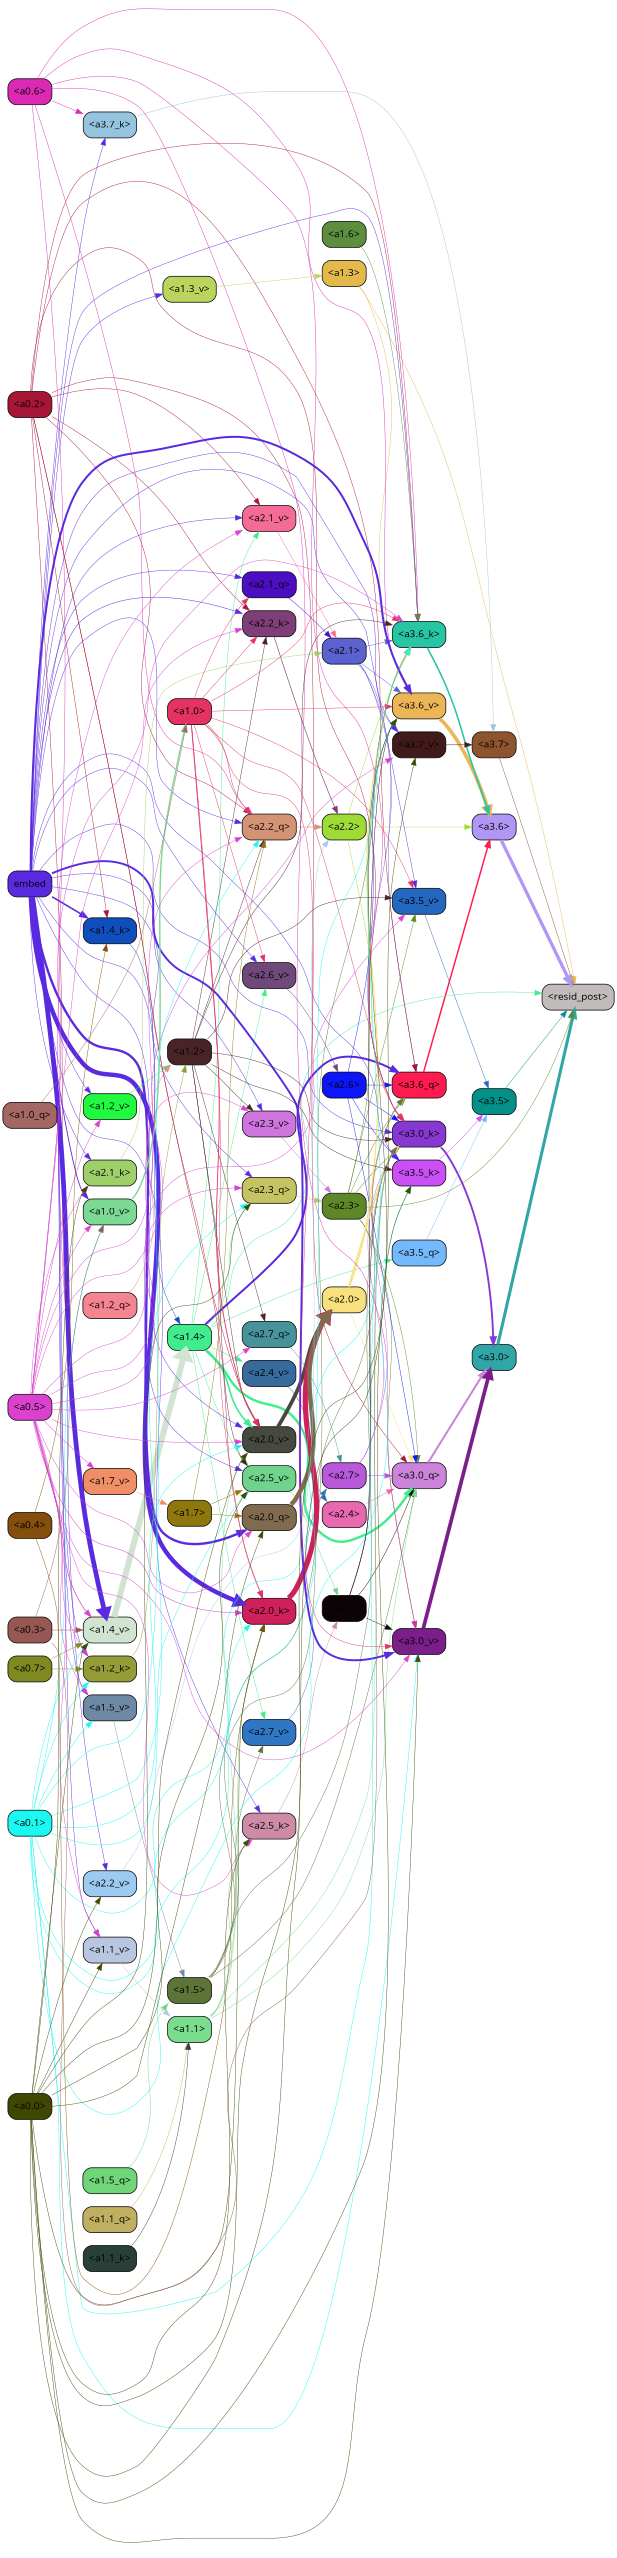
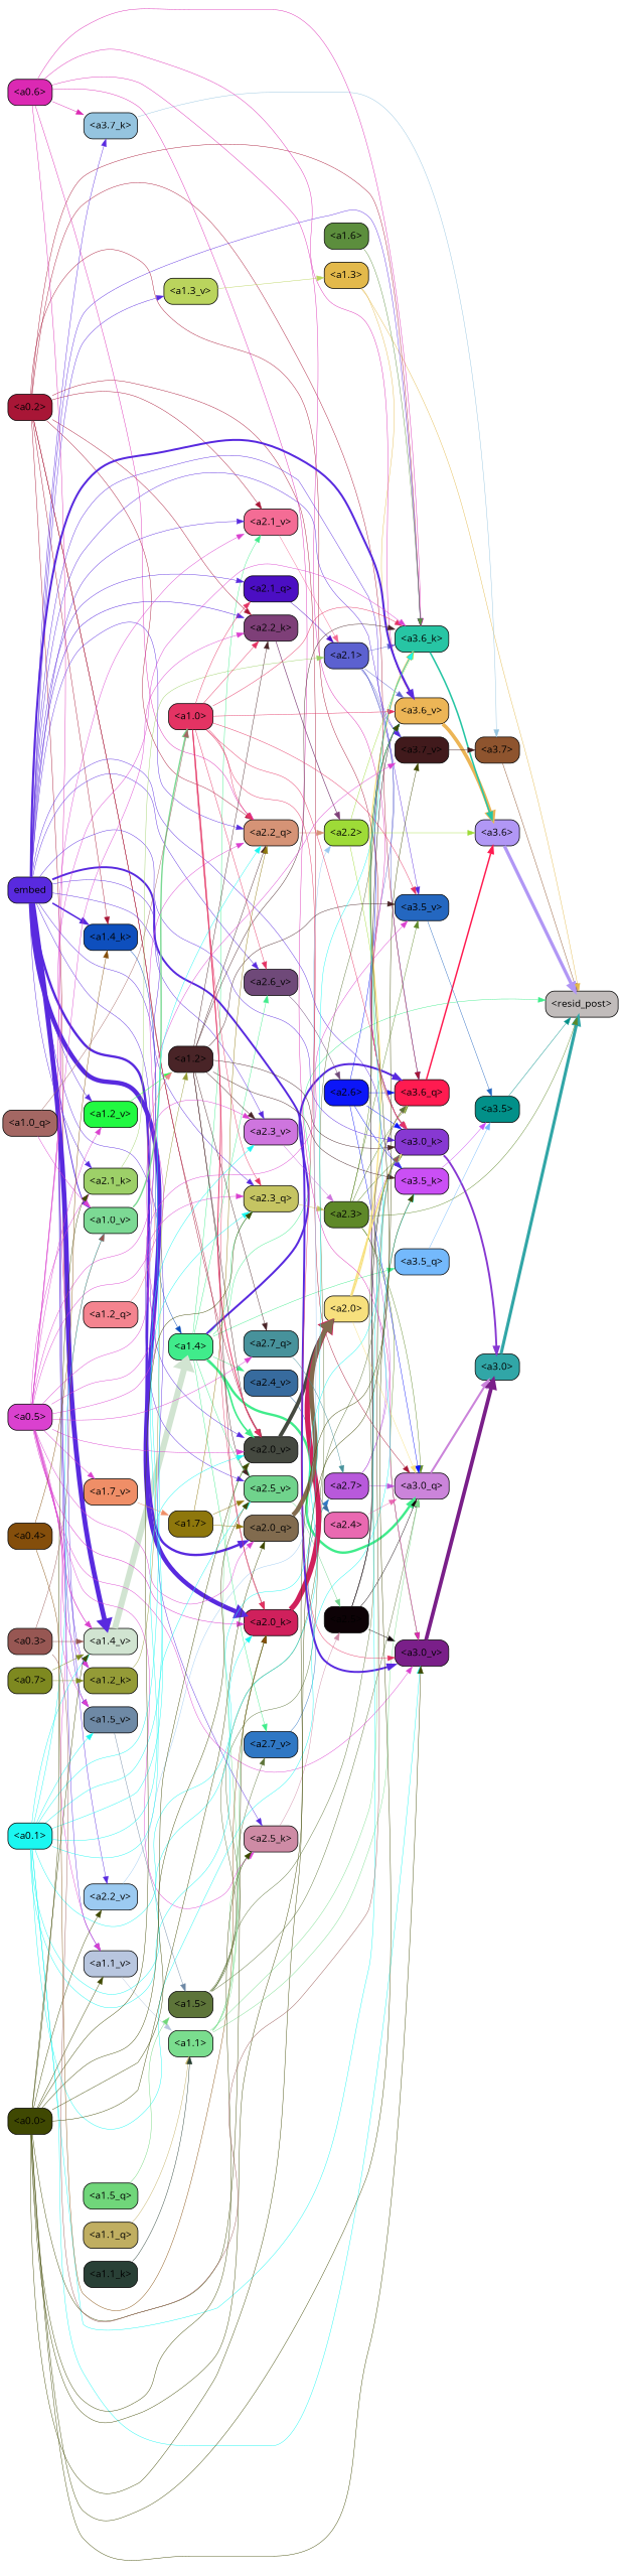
  strict digraph {
    fontname="Open Sans"
    rankdir=LR
    splines=true
    node [color=black fontname="Open Sans" shape=box style="filled, rounded"]
    edge [color="#592adf" fontname="Open Sans" penwidth=0.6]
    "<a3.7>" [fillcolor="#8e542e"]
    "<resid_post>" [fillcolor="#c1bcbb"]
    "<a3.6>" [fillcolor="#b197f5"]
    "<a3.5>" [fillcolor="#029089"]
    "<a3.0>" [fillcolor="#31a6a7"]
    "<a2.3>" [fillcolor="#5e8828"]
    "<a3.6_q>" [fillcolor="#ff1b50"]
    "<a3.0_q>" [fillcolor="#cb84da"]
    "<a3.0_k>" [fillcolor="#8738d2"]
    "<a3.6_v>" [fillcolor="#ecb556"]
    "<a3.5_v>" [fillcolor="#2467c0"]
    "<a3.0_v>" [fillcolor="#7a1f89"]
    "<a1.4>" [fillcolor="#40ec8b"]
    "<a3.5_q>" [fillcolor="#74b9fc"]
    "<a2.3_q>" [fillcolor="#c5c462"]
    "<a2.7_v>" [fillcolor="#2f77c4"]
    "<a2.6_v>" [fillcolor="#6f4979"]
    "<a2.5_v>" [fillcolor="#70d38c"]
    "<a2.4_v>" [fillcolor="#376b9e"]
    "<a2.1_v>" [fillcolor="#f46c95"]
    "<a2.0_v>" [fillcolor="#454940"]
    "<a2.7>" [fillcolor="#b859db"]
    "<a2.6>" [fillcolor="#0c16f8"]
    "<a2.5>" [fillcolor="#0d0206"]
    "<a2.4>" [fillcolor="#e969b1"]
    "<a2.1>" [fillcolor="#5c61d0"]
    "<a2.0>" [fillcolor="#f7e07d"]
    "<a3.6_k>" [fillcolor="#27c5a4"]
    "<a3.5_k>" [fillcolor="#ca4ff5"]
    "<a3.7_v>" [fillcolor="#411a1c"]
    "<a1.3>" [fillcolor="#e3b94b"]
    "<a3.7_k>" [fillcolor="#95c4df"]
    "<a1.5>" [fillcolor="#5d7439"]
    "<a0.2>" [fillcolor="#a81636"]
    "<a2.2_q>" [fillcolor="#d59376"]
    "<a2.2_k>" [fillcolor="#7e3f78"]
    "<a2.0_k>" [fillcolor="#d0205c"]
    "<a1.4_k>" [fillcolor="#0e4fbd"]
    "<a1.4_v>" [fillcolor="#d1e4d1"]
    "<a2.2>" [fillcolor="#9edb37"]
    "<a1.1>" [fillcolor="#7add8e"]
    "<a2.5_k>" [fillcolor="#ce8ba5"]
    "<a0.6>" [fillcolor="#db29b3"]
    embed [fillcolor="#592adf"]
    "<a2.1_q>" [fillcolor="#4b0ec3"]
    "<a2.0_q>" [fillcolor="#816b4e"]
    "<a2.1_k>" [fillcolor="#9dd068"]
    "<a2.3_v>" [fillcolor="#ce75de"]
    "<a2.2_v>" [fillcolor="#9ccaf1"]
    "<a1.2_k>" [fillcolor="#949b37"]
    "<a1.5_v>" [fillcolor="#6e89a5"]
    "<a1.3_v>" [fillcolor="#bad45d"]
    "<a1.2_v>" [fillcolor="#21f941"]
    "<a1.1_v>" [fillcolor="#b8c6df"]
    "<a1.0_v>" [fillcolor="#7cd994"]
    "<a1.2>" [fillcolor="#492427"]
    "<a1.0>" [fillcolor="#e43363"]
    "<a2.7_q>" [fillcolor="#47929b"]
    "<a1.6>" [fillcolor="#5c8e3d"]
    "<a0.5>" [fillcolor="#da41cf"]
    "<a1.7_v>" [fillcolor="#ef8e67"]
    "<a1.7>" [fillcolor="#8e770c"]
    "<a0.1>" [fillcolor="#1bf7f1"]
    "<a0.0>" [fillcolor="#3f4802"]
    "<a0.3>" [fillcolor="#975753"]
    "<a0.4>" [fillcolor="#844e0b"]
    "<a1.5_q>" [fillcolor="#70d67a"]
    "<a1.2_q>" [fillcolor="#f4848f"]
    "<a1.1_q>" [fillcolor="#c0ae61"]
    "<a1.0_q>" [fillcolor="#a46763"]
    "<a1.1_k>" [fillcolor="#294036"]
    "<a0.7>" [fillcolor="#7e8920"]
    "<a3.7>" -> "<resid_post>" [color="#8e542e" penwidth=0.6239100098609924]
    "<a3.6>" -> "<resid_post>" [color="#b197f5" penwidth=4.569062113761902]
    "<a3.5>" -> "<resid_post>" [color="#029089"]
    "<a3.0>" -> "<resid_post>" [color="#31a6a7" penwidth=4.283544182777405]
    "<a2.3>" -> "<resid_post>" [color="#5e8828"]
    "<a2.3>" -> "<a3.6_q>" [color="#5e8828"]
    "<a2.3>" -> "<a3.0_q>" [color="#5e8828"]
    "<a2.3>" -> "<a3.0_k>" [color="#5e8828"]
    "<a2.3>" -> "<a3.6_v>" [color="#5e8828"]
    "<a2.3>" -> "<a3.5_v>" [color="#5e8828"]
    "<a2.3>" -> "<a3.0_v>" [color="#5e8828"]
    "<a3.6_q>" -> "<a3.6>" [color="#ff1b50" penwidth=2.0347584784030914]
    "<a3.0_q>" -> "<a3.0>" [color="#cb84da" penwidth=2.8635367155075073]
    "<a3.0_k>" -> "<a3.0>" [color="#8738d2" penwidth=2.632905662059784]
    "<a3.6_v>" -> "<a3.6>" [color="#ecb556" penwidth=4.981305837631226]
    "<a3.5_v>" -> "<a3.5>" [color="#2467c0"]
    "<a3.0_v>" -> "<a3.0>" [color="#7a1f89" penwidth=5.168330669403076]
    "<a1.4>" -> "<resid_post>" [color="#40ec8b"]
    "<a1.4>" -> "<a3.6_q>" [penwidth=2.7934007048606873]
    "<a1.4>" -> "<a3.0_q>" [color="#40ec8b" penwidth=3.340754985809326]
    "<a1.4>" -> "<a3.5_q>" [color="#40ec8b"]
    "<a1.4>" -> "<a2.3_q>" [color="#40ec8b"]
    "<a1.4>" -> "<a2.7_v>" [color="#40ec8b"]
    "<a1.4>" -> "<a2.6_v>" [color="#40ec8b"]
    "<a1.4>" -> "<a2.5_v>" [color="#40ec8b"]
    "<a1.4>" -> "<a2.4_v>" [color="#40ec8b"]
    "<a1.4>" -> "<a2.1_v>" [color="#40ec8b"]
    "<a1.4>" -> "<a2.0_v>" [color="#40ec8b" penwidth=2.268759250640869]
    "<a3.5_q>" -> "<a3.5>" [color="#74b9fc"]
    "<a2.3_q>" -> "<a2.3>" [color="#c5c462"]
    "<a2.7_v>" -> "<a2.7>" [color="#2f77c4"]
    "<a2.6_v>" -> "<a2.6>" [color="#6f4979"]
    "<a2.5_v>" -> "<a2.5>" [color="#70d38c"]
    "<a2.4_v>" -> "<a2.4>" [color="#376b9e"]
    "<a2.1_v>" -> "<a2.1>" [color="#f46c95"]
    "<a2.0_v>" -> "<a2.0>" [color="#454940" penwidth=5.231471925973892]
    "<a2.7>" -> "<a3.6_q>" [color="#b859db"]
    "<a2.7>" -> "<a3.0_q>" [color="#b859db"]
    "<a2.7>" -> "<a3.0_k>" [color="#b859db"]
    "<a2.6>" -> "<a3.6_q>" [color="#0c16f8"]
    "<a2.6>" -> "<a3.0_q>" [color="#0c16f8"]
    "<a2.6>" -> "<a3.0_k>" [color="#0c16f8"]
    "<a2.6>" -> "<a3.6_k>" [color="#0c16f8"]
    "<a2.6>" -> "<a3.5_k>" [color="#0c16f8"]
    "<a2.5>" -> "<a3.0_q>" [color="#0d0206"]
    "<a2.5>" -> "<a3.0_k>" [color="#0d0206"]
    "<a2.5>" -> "<a3.6_v>" [color="#0d0206"]
    "<a2.5>" -> "<a3.0_v>" [color="#0d0206"]
    "<a2.4>" -> "<a3.0_q>" [color="#e969b1"]
    "<a2.1>" -> "<a3.6_q>" [color="#5c61d0"]
    "<a2.1>" -> "<a3.0_k>" [color="#5c61d0"]
    "<a2.1>" -> "<a3.6_v>" [color="#5c61d0"]
    "<a2.1>" -> "<a3.6_k>" [color="#5c61d0"]
    "<a2.1>" -> "<a3.7_v>" [color="#5c61d0"]
    "<a2.0>" -> "<a3.6_q>" [color="#f7e07d"]
    "<a2.0>" -> "<a3.0_q>" [color="#f7e07d"]
    "<a2.0>" -> "<a3.0_k>" [color="#f7e07d" penwidth=2.161143198609352]
    "<a2.0>" -> "<a3.6_k>" [color="#f7e07d" penwidth=1.6382827460765839]
    "<a3.6_k>" -> "<a3.6>" [color="#27c5a4" penwidth=2.1760786175727844]
    "<a3.5_k>" -> "<a3.5>" [color="#ca4ff5"]
    "<a3.7_v>" -> "<a3.7>" [color="#411a1c"]
    "<a1.3>" -> "<resid_post>" [color="#e3b94b"]
    "<a1.3>" -> "<a3.6_v>" [color="#e3b94b"]
    "<a3.7_k>" -> "<a3.7>" [color="#95c4df"]
    "<a1.5>" -> "<a3.6_q>" [color="#5d7439"]
    "<a1.5>" -> "<a3.0_q>" [color="#5d7439"]
    "<a1.5>" -> "<a3.0_k>" [color="#5d7439"]
    "<a1.5>" -> "<a2.7_v>" [color="#5d7439"]
    "<a1.5>" -> "<a3.6_k>" [color="#5d7439"]
    "<a0.2>" -> "<a3.6_q>" [color="#a81636"]
    "<a0.2>" -> "<a3.0_q>" [color="#a81636"]
    "<a0.2>" -> "<a3.0_k>" [color="#a81636"]
    "<a0.2>" -> "<a2.1_v>" [color="#a81636"]
    "<a0.2>" -> "<a2.0_v>" [color="#a81636"]
    "<a0.2>" -> "<a3.6_k>" [color="#a81636"]
    "<a0.2>" -> "<a2.2_q>" [color="#a81636"]
    "<a0.2>" -> "<a2.2_k>" [color="#a81636"]
    "<a0.2>" -> "<a2.0_k>" [color="#a81636"]
    "<a0.2>" -> "<a1.4_k>" [color="#a81636"]
    "<a0.2>" -> "<a1.4_v>" [color="#a81636"]
    "<a2.2_q>" -> "<a2.2>" [color="#d59376" penwidth=0.7553567886352539]
    "<a2.2_k>" -> "<a2.2>" [color="#7e3f78" penwidth=0.8854708671569824]
    "<a2.0_k>" -> "<a2.0>" [color="#d0205c" penwidth=7.231504917144775]
    "<a1.4_k>" -> "<a1.4>" [color="#0e4fbd"]
    "<a1.4_v>" -> "<a1.4>" [color="#d1e4d1" penwidth=8.36684274673462]
    "<a2.2>" -> "<a3.6>" [color="#9edb37"]
    "<a2.2>" -> "<a3.0_k>" [color="#9edb37"]
    "<a2.2>" -> "<a3.6_k>" [color="#9edb37"]
    "<a1.1>" -> "<a3.0_q>" [color="#7add8e"]
    "<a1.1>" -> "<a3.0_k>" [color="#7add8e"]
    "<a1.1>" -> "<a2.0_v>" [color="#7add8e"]
    "<a1.1>" -> "<a2.0_k>" [color="#7add8e"]
    "<a1.1>" -> "<a2.5_k>" [color="#7add8e"]
    "<a2.5_k>" -> "<a2.5>" [color="#ce8ba5"]
    "<a0.6>" -> "<a3.0_k>" [color="#db29b3"]
    "<a0.6>" -> "<a3.6_v>" [color="#db29b3"]
    "<a0.6>" -> "<a3.0_v>" [color="#db29b3"]
    "<a0.6>" -> "<a3.6_k>" [color="#db29b3"]
    "<a0.6>" -> "<a3.7_k>" [color="#db29b3"]
    "<a0.6>" -> "<a2.2_q>" [color="#db29b3"]
    "<a0.6>" -> "<a1.4_v>" [color="#db29b3"]
    embed -> "<a3.0_k>"
    embed -> "<a3.6_v>" [penwidth=2.7825746536254883]
    embed -> "<a3.5_v>"
    embed -> "<a3.0_v>" [penwidth=2.6950180530548096]
    embed -> "<a2.3_q>"
    embed -> "<a2.6_v>"
    embed -> "<a2.5_v>"
    embed -> "<a2.1_v>"
    embed -> "<a2.0_v>"
    embed -> "<a3.6_k>"
    embed -> "<a3.5_k>"
    embed -> "<a3.7_v>"
    embed -> "<a3.7_k>"
    embed -> "<a2.2_q>"
    embed -> "<a2.2_k>" [penwidth=0.6698317527770996]
    embed -> "<a2.0_k>" [penwidth=6.12570995092392]
    embed -> "<a1.4_k>" [penwidth=2.1858973503112793]
    embed -> "<a1.4_v>" [penwidth=6.590077131986618]
    embed -> "<a2.5_k>"
    embed -> "<a2.1_q>"
    embed -> "<a2.0_q>" [penwidth=3.305941343307495]
    embed -> "<a2.1_k>"
    embed -> "<a2.3_v>"
    embed -> "<a2.2_v>"
    embed -> "<a1.2_k>"
    embed -> "<a1.5_v>"
    embed -> "<a1.3_v>"
    embed -> "<a1.2_v>"
    embed -> "<a1.1_v>"
    embed -> "<a1.0_v>" [penwidth=1.2076449394226074]
    "<a2.1_q>" -> "<a2.1>" [color="#4b0ec3"]
    "<a2.0_q>" -> "<a2.0>" [color="#816b4e" penwidth=6.256794691085815]
    "<a2.1_k>" -> "<a2.1>" [color="#9dd068"]
    "<a2.3_v>" -> "<a2.3>" [color="#ce75de"]
    "<a2.2_v>" -> "<a2.2>" [color="#9ccaf1"]
    "<a1.2_k>" -> "<a1.2>" [color="#949b37"]
    "<a1.5_v>" -> "<a1.5>" [color="#6e89a5"]
    "<a1.3_v>" -> "<a1.3>" [color="#bad45d"]
    "<a1.2_v>" -> "<a1.2>" [color="#21f941"]
    "<a1.1_v>" -> "<a1.1>" [color="#b8c6df"]
    "<a1.0_v>" -> "<a1.0>" [color="#7cd994" penwidth=1.9665732383728027]
    "<a1.2>" -> "<a3.0_k>" [color="#492427"]
    "<a1.2>" -> "<a3.5_v>" [color="#492427"]
    "<a1.2>" -> "<a2.5_v>" [color="#492427"]
    "<a1.2>" -> "<a2.0_v>" [color="#492427"]
    "<a1.2>" -> "<a3.6_k>" [color="#492427"]
    "<a1.2>" -> "<a3.5_k>" [color="#492427"]
    "<a1.2>" -> "<a2.2_q>" [color="#492427"]
    "<a1.2>" -> "<a2.2_k>" [color="#492427"]
    "<a1.2>" -> "<a2.3_v>" [color="#492427"]
    "<a1.2>" -> "<a2.7_q>" [color="#492427"]
    "<a1.0>" -> "<a3.0_k>" [color="#e43363"]
    "<a1.0>" -> "<a3.6_v>" [color="#e43363"]
    "<a1.0>" -> "<a3.5_v>" [color="#e43363"]
    "<a1.0>" -> "<a3.0_v>" [color="#e43363"]
+   "<a1.0>" -> "<a2.3_q>" [color="#e43363"]
    "<a1.0>" -> "<a2.6_v>" [color="#e43363"]
    "<a1.0>" -> "<a2.0_v>" [color="#e43363" penwidth=1.2213096618652344]
    "<a1.0>" -> "<a3.6_k>" [color="#e43363"]
    "<a1.0>" -> "<a2.2_q>" [color="#e43363"]
    "<a1.0>" -> "<a2.2_k>" [color="#e43363"]
    "<a1.0>" -> "<a2.0_k>" [color="#e43363"]
    "<a1.0>" -> "<a2.1_q>" [color="#e43363"]
    "<a2.7_q>" -> "<a2.7>" [color="#47929b"]
    "<a1.6>" -> "<a3.6_k>" [color="#5c8e3d"]
    "<a0.5>" -> "<a3.5_v>" [color="#da41cf"]
    "<a0.5>" -> "<a3.0_v>" [color="#da41cf"]
    "<a0.5>" -> "<a2.3_q>" [color="#da41cf"]
    "<a0.5>" -> "<a2.1_v>" [color="#da41cf"]
    "<a0.5>" -> "<a2.0_v>" [color="#da41cf"]
    "<a0.5>" -> "<a3.6_k>" [color="#da41cf"]
    "<a0.5>" -> "<a3.7_v>" [color="#da41cf"]
    "<a0.5>" -> "<a2.2_q>" [color="#da41cf"]
    "<a0.5>" -> "<a2.2_k>" [color="#da41cf"]
    "<a0.5>" -> "<a2.0_k>" [color="#da41cf" penwidth=0.6900839805603027]
    "<a0.5>" -> "<a1.4_v>" [color="#da41cf" penwidth=0.9985027313232422]
    "<a0.5>" -> "<a2.5_k>" [color="#da41cf"]
    "<a0.5>" -> "<a2.0_q>" [color="#da41cf"]
    "<a0.5>" -> "<a2.1_k>" [color="#da41cf"]
    "<a0.5>" -> "<a2.3_v>" [color="#da41cf"]
    "<a0.5>" -> "<a1.2_k>" [color="#da41cf"]
    "<a0.5>" -> "<a1.5_v>" [color="#da41cf"]
    "<a0.5>" -> "<a1.2_v>" [color="#da41cf"]
    "<a0.5>" -> "<a1.1_v>" [color="#da41cf"]
-   "<a0.5>" -> "<a1.0_v>" [color="#da41cf"]
+   "<a1.0_q>" -> "<a1.0_v>" [color="#da41cf"]
    "<a0.5>" -> "<a2.7_q>" [color="#da41cf"]
    "<a0.5>" -> "<a1.7_v>" [color="#da41cf"]
    "<a1.7_v>" -> "<a1.7>" [color="#ef8e67"]
    "<a1.7>" -> "<a2.5_v>" [color="#8e770c"]
    "<a1.7>" -> "<a2.2_q>" [color="#8e770c"]
    "<a1.7>" -> "<a2.0_q>" [color="#8e770c"]
    "<a0.1>" -> "<a3.0_k>" [color="#1bf7f1"]
    "<a0.1>" -> "<a3.6_v>" [color="#1bf7f1"]
    "<a0.1>" -> "<a3.0_v>" [color="#1bf7f1"]
    "<a0.1>" -> "<a2.3_q>" [color="#1bf7f1"]
    "<a0.1>" -> "<a2.5_v>" [color="#1bf7f1"]
    "<a0.1>" -> "<a2.0_v>" [color="#1bf7f1"]
    "<a0.1>" -> "<a3.6_k>" [color="#1bf7f1"]
    "<a0.1>" -> "<a3.5_k>" [color="#1bf7f1"]
    "<a0.1>" -> "<a2.2_q>" [color="#1bf7f1"]
    "<a0.1>" -> "<a2.0_k>" [color="#1bf7f1"]
    "<a0.1>" -> "<a1.4_v>" [color="#1bf7f1"]
-   "<a0.1>" -> "<a1.2_k>" [color="#1bf7f1"]
+   "<a0.1>" -> "<a2.3_v>" [color="#1bf7f1"]
    "<a0.1>" -> "<a1.5_v>" [color="#1bf7f1"]
    "<a0.1>" -> "<a1.0_v>" [color="#1bf7f1"]
    "<a0.0>" -> "<a3.6_v>" [color="#3f4802"]
    "<a0.0>" -> "<a3.0_v>" [color="#3f4802"]
    "<a0.0>" -> "<a2.3_q>" [color="#3f4802"]
    "<a0.0>" -> "<a2.5_v>" [color="#3f4802"]
    "<a0.0>" -> "<a2.0_v>" [color="#3f4802"]
    "<a0.0>" -> "<a3.5_k>" [color="#3f4802"]
    "<a0.0>" -> "<a3.7_v>" [color="#3f4802"]
    "<a0.0>" -> "<a2.0_k>" [color="#3f4802"]
    "<a0.0>" -> "<a1.4_v>" [color="#3f4802"]
    "<a0.0>" -> "<a2.5_k>" [color="#3f4802"]
    "<a0.0>" -> "<a2.0_q>" [color="#3f4802"]
    "<a0.0>" -> "<a2.1_k>" [color="#3f4802"]
    "<a0.0>" -> "<a2.2_v>" [color="#3f4802"]
    "<a0.0>" -> "<a1.1_v>" [color="#3f4802"]
    "<a0.3>" -> "<a3.0_k>" [color="#975753"]
    "<a0.3>" -> "<a1.4_v>" [color="#975753"]
    "<a0.3>" -> "<a1.0_v>" [color="#975753"]
    "<a0.4>" -> "<a2.0_k>" [color="#844e0b"]
    "<a0.4>" -> "<a1.4_k>" [color="#844e0b"]
    "<a1.5_q>" -> "<a1.5>" [color="#70d67a"]
    "<a1.2_q>" -> "<a1.2>" [color="#f4848f"]
    "<a1.1_q>" -> "<a1.1>" [color="#c0ae61"]
    "<a1.0_q>" -> "<a1.0>" [color="#a46763"]
    "<a1.1_k>" -> "<a1.1>" [color="#294036"]
    "<a0.7>" -> "<a1.4_v>" [color="#7e8920"]
    "<a0.7>" -> "<a1.2_k>" [color="#7e8920"]
  }
